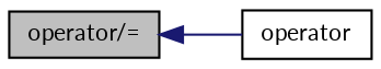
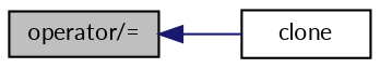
  digraph {
    rankdir=LR
    fontname=Lato
    node [color=black fontname=Lato fontsize=10 shape=record]
    n1 [fillcolor=grey75 fontcolor=black height=0.2 label="operator/=" style=filled width=0.4]
-   n2 [height=0.2 label=operator width=0.4]
+   n2 [height=0.2 label=clone width=0.4]
    n1 -> n2 [color=midnightblue dir=back fontname=Lato fontsize=10 labelfontname=Helvetica labelfontsize=10 style=solid]
  }
